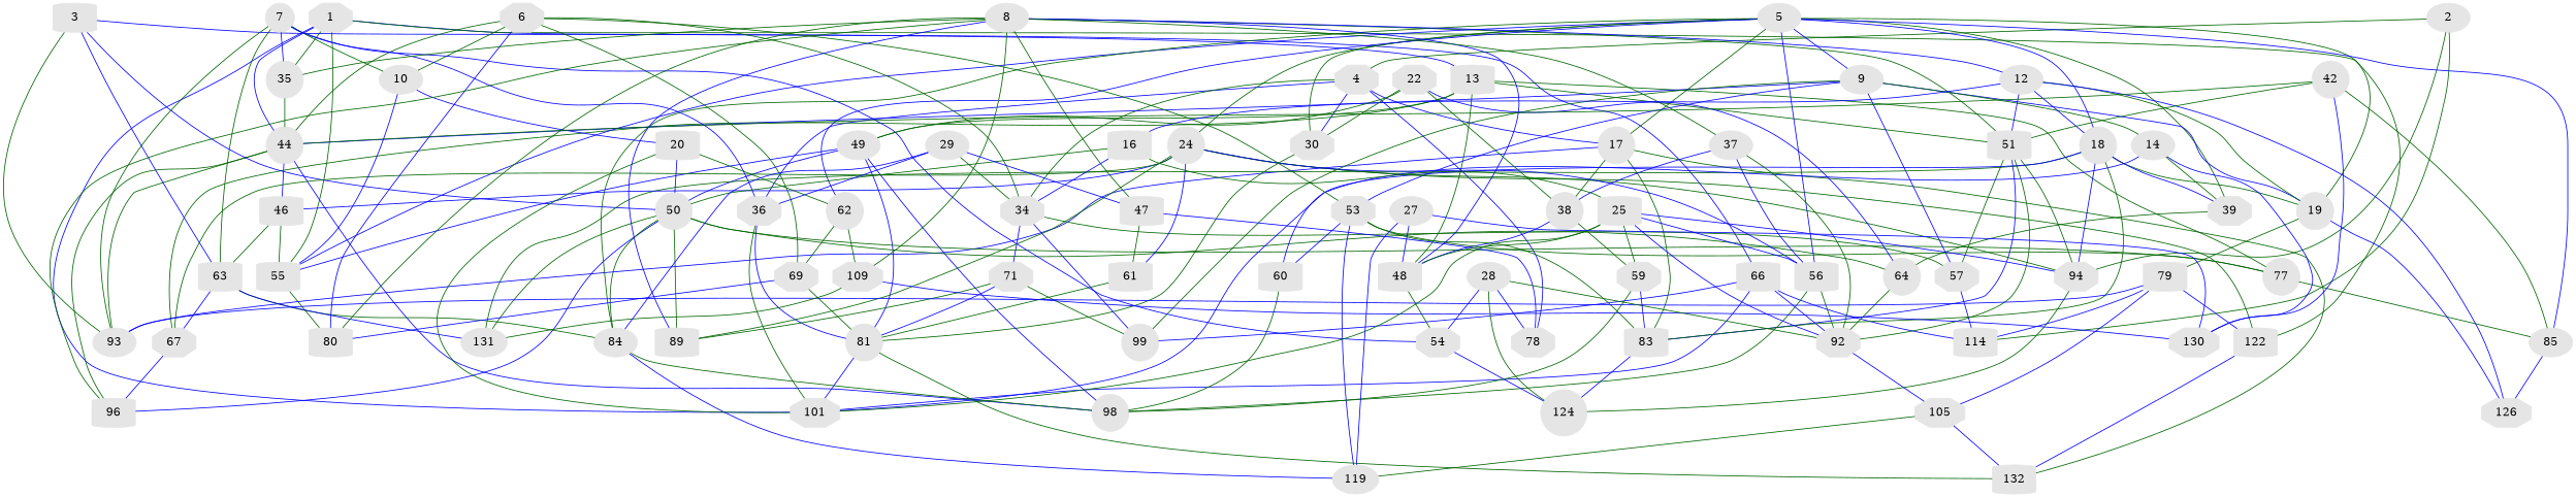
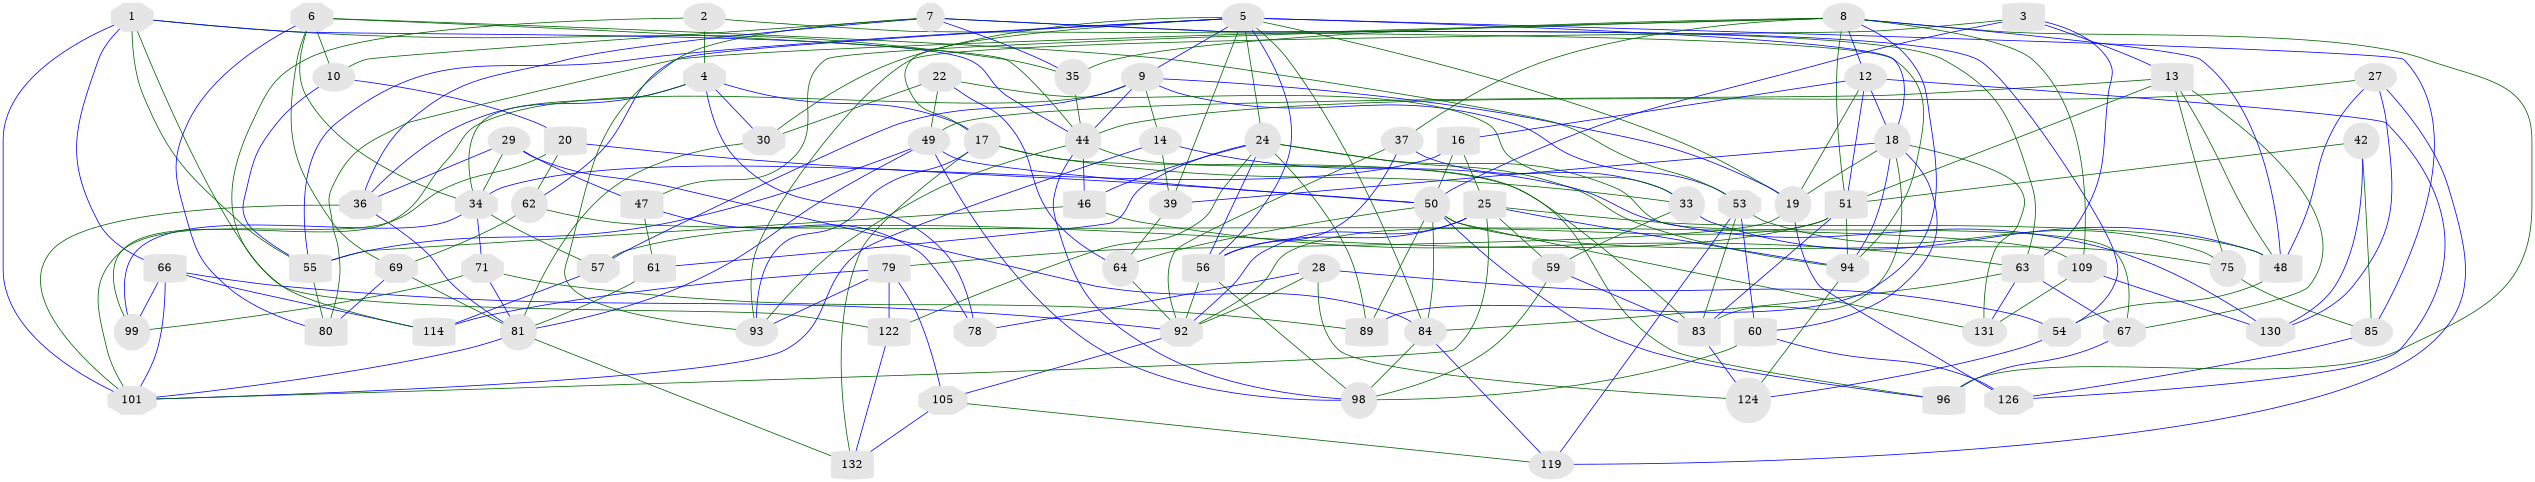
  graph {
    node [color=gray90 shape=octagon style=filled]
    edge [color=darkgreen]
    1 [super="+31"]
    35 [shape=circle]
    44 [shape=circle super="+91+118+97"]
    55 [shape=cylinder super="+102"]
    66 [shape=cylinder super="+73"]
    101 [super="+127"]
    122 [shape=cylinder]
    93 [shape=ellipse]
    96 [shape=cylinder]
    46 [shape=cylinder]
    98 [shape=circle super="+113"]
    80 [shape=cylinder]
    114 [shape=cylinder]
    99 [shape=circle]
    92 [super="+100+123"]
    132 [shape=cylinder]
    4 [super="+120"]
    17 [shape=circle super="+70"]
    30
    n20 [label=36 super="+125"]
    34 [super="+117+110"]
    78
    2 [shape=ellipse]
    94 [super="+115"]
    124 [shape=circle]
    13 [shape=cylinder super="+26"]
    48 [shape=cylinder super="+121"]
    51 [shape=cylinder super="+88"]
    49 [shape=ellipse super="+129"]
    67
-   77 [shape=circle]
+   77 [shape=circle label=75]
    3 [shape=cylinder]
    50 [shape=circle super="+134+52+65"]
    63 [shape=cylinder super="+116+68"]
    84 [shape=ellipse super="+95"]
    89 [shape=cylinder]
    131 [shape=ellipse]
    64 [shape=circle]
-   38 [shape=circle super="+40"]
+   38 [shape=circle super="+40" label=33]
    83 [shape=cylinder super="+111"]
    81 [shape=circle super="+135+104"]
    57
    71
    5 [shape=ellipse super="+108+82+15"]
    9 [shape=ellipse super="+58"]
    18 [shape=circle super="+72"]
    19 [shape=circle super="+21"]
    24 [shape=circle super="+133+41"]
    39
    56 [shape=cylinder super="+106+76"]
    62 [shape=circle]
    85 [shape=ellipse]
    53 [super="+74"]
    14 [shape=ellipse]
    60 [shape=cylinder]
    126
    79 [shape=cylinder]
    61 [shape=cylinder]
    69
    109
    119 [shape=ellipse]
    6 [super="+75"]
    10 [shape=ellipse]
    20 [shape=cylinder]
    7 [shape=circle super="+103"]
    54
    8 [shape=ellipse super="+137+23+112"]
    12 [shape=ellipse super="+128"]
    37 [shape=ellipse]
    47 [shape=cylinder]
    16 [shape=cylinder]
    130
    28 [shape=ellipse super="+43"]
    59
    25 [shape=cylinder super="+33+36"]
    105
    22
    27 [shape=ellipse]
    29 [shape=ellipse]
    42 [shape=circle]
    1 -- 35
    1 -- 44 [color=blue]
    1 -- 55
    1 -- 66 [color=blue]
    1 -- 101 [color=blue]
    1 -- 122
    35 -- 44
    44 -- 93
    44 -- 96
    44 -- 46 [color=blue]
    44 -- 98 [color=blue]
    55 -- 80
    66 -- 101 [color=blue]
    66 -- 114 [color=blue]
    66 -- 99 [color=blue]
    66 -- 92 [color=blue]
    122 -- 132 [color=blue]
    46 -- 55
    46 -- 63
    92 -- 105 [color=blue]
    4 -- 17 [color=blue]
    4 -- 30 [color=blue]
    4 -- n20 [color=blue]
    4 -- 34
    4 -- 78 [color=blue]
    17 -- 93 [color=blue]
    17 -- 132
    17 -- 38
    17 -- 83
    30 -- 81
    n20 -- 101 [weight=2]
    n20 -- 81 [color=blue]
    34 -- 99 [color=blue]
    34 -- 57
    34 -- 71 [color=blue]
    2 -- 114
    2 -- 4
    2 -- 94
    94 -- 124
    13 -- 48
    13 -- 51
    13 -- 49
    13 -- 67
    13 -- 77
    48 -- 54
    51 -- 92
    51 -- 94
    51 -- 83 [color=blue]
    51 -- 57
    49 -- 55 [color=blue]
    49 -- 98 [color=blue]
    49 -- 50 [color=blue]
    49 -- 81 [color=blue]
    67 -- 96 [color=blue]
    77 -- 85
    3 -- 93
    3 -- 13 [color=blue]
    3 -- 50 [color=blue]
    3 -- 63 [color=blue]
    50 -- 96 [color=blue]
    50 -- 77
    50 -- 84
    50 -- 89
    50 -- 131
    50 -- 64
    63 -- 67 [color=blue]
    63 -- 84
    63 -- 131 [color=blue]
    84 -- 98
    84 -- 119 [color=blue]
    64 -- 92
    38 -- 48 [color=blue]
    38 -- 59
    83 -- 124 [color=blue]
    81 -- 101 [color=blue]
    81 -- 132
    57 -- 114 [color=blue]
    71 -- 99
    71 -- 89
    71 -- 81 [color=blue]
    5 -- 55 [color=blue]
    5 -- 17
    5 -- 30
    5 -- 84
    5 -- 9 [color=blue]
    5 -- 18 [color=blue]
    5 -- 19
    5 -- 24
    5 -- 39
    5 -- 56 [color=blue]
    5 -- 62 [color=blue]
    5 -- 85 [color=blue]
    9 -- 44 [color=blue weight=2]
    9 -- 99
    9 -- 57 [color=blue]
    9 -- 19 [color=blue]
    9 -- 53 [color=blue]
    9 -- 14
    18 -- 94 [color=blue]
    18 -- 131
    18 -- 83
    18 -- 19
    18 -- 39 [color=blue]
    18 -- 60 [color=blue]
    19 -- 126 [color=blue]
    19 -- 79
    24 -- 122
    24 -- 46 [color=blue]
    24 -- 94
    24 -- 67
    24 -- 89
    24 -- 56 [color=blue]
    24 -- 61 [color=blue]
    39 -- 64
    56 -- 98
    56 -- 92
    62 -- 69
    62 -- 109
    85 -- 126 [color=blue]
    53 -- 77
    53 -- 83
    53 -- 60 [color=blue]
    53 -- 119 [color=blue]
    14 -- 101 [color=blue]
    14 -- 39
    14 -- 130 [color=blue]
    60 -- 98
+   60 -- 126 [color=blue]
    79 -- 122 [color=blue]
    79 -- 93 [color=blue]
    79 -- 114 [color=blue]
    79 -- 105 [color=blue]
    61 -- 81
    69 -- 80 [color=blue]
    69 -- 81
    109 -- 131
    109 -- 130 [color=blue]
    6 -- 44
    6 -- 80 [color=blue]
    6 -- 34
    6 -- 53
    6 -- 69
    6 -- 10
    10 -- 55 [color=blue]
    10 -- 20 [color=blue]
    20 -- 101
    20 -- 50 [color=blue]
    20 -- 62
    7 -- 35 [color=blue]
    7 -- 93
    7 -- n20 [color=blue]
    7 -- 63
    7 -- 10
    7 -- 54 [color=blue]
    54 -- 124 [color=blue]
    8 -- 35
    8 -- 96
    8 -- 80
    8 -- 48 [color=blue]
    8 -- 51
    8 -- 89 [color=blue]
    8 -- 109
    8 -- 12 [color=blue]
    8 -- 37
    8 -- 47
    12 -- 51 [color=blue]
    12 -- 18 [color=blue]
    12 -- 19
    12 -- 126 [color=blue]
    12 -- 16 [color=blue]
    37 -- 92
    37 -- 38 [color=blue]
    37 -- 56 [color=blue]
    47 -- 78 [color=blue]
    47 -- 61
    16 -- 34 [color=blue]
    16 -- 50
    16 -- 25
    28 -- 92
    28 -- 78 [color=blue]
    28 -- 124
    28 -- 54 [color=blue]
    59 -- 98
    59 -- 83 [color=blue]
    25 -- 101
    25 -- 92 [color=blue]
    25 -- 94 [color=blue]
    25 -- 48
    25 -- 56 [color=blue]
    25 -- 59
    105 -- 132 [color=blue]
    105 -- 119
    22 -- 30
    22 -- 49
    22 -- 64 [color=blue]
    22 -- 38
-   42 -- 44
+   27 -- 44
    27 -- 48 [color=blue]
    27 -- 119 [color=blue]
    27 -- 130 [color=blue]
    29 -- n20 [color=blue]
    29 -- 34
    29 -- 84 [color=blue]
    29 -- 47 [color=blue]
    42 -- 51
    42 -- 85
    42 -- 130 [color=blue]
  }
